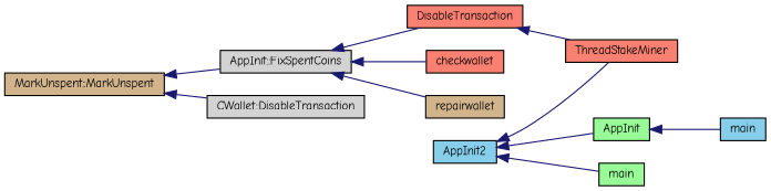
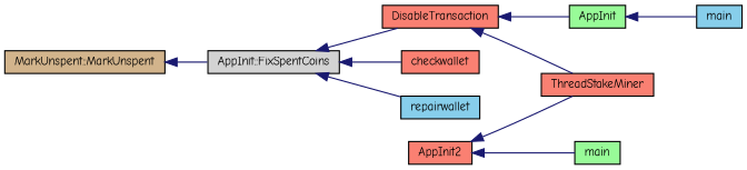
  digraph {
    fontname="Comic Neue"
    rankdir=LR
    node [color=black fillcolor=salmon fontname="Comic Neue" fontsize=10 shape=record style=filled]
    edge [color=midnightblue dir=back fontname="Comic Neue" fontsize=10 labelfontname=Helvetica labelfontsize=10 style=solid]
    n1 [fillcolor=tan fontcolor=black height=0.2 label="MarkUnspent::MarkUnspent" width=0.4]
    n2 [fillcolor=lightgrey height=0.2 label="AppInit::FixSpentCoins" width=0.4]
-   n3 [fillcolor=lightgrey height=0.2 label="CWallet::DisableTransaction" width=0.4]
    n4 [height=0.2 label=DisableTransaction width=0.4]
    n5 [height=0.2 label=checkwallet width=0.4]
-   n6 [fillcolor=tan height=0.2 label=repairwallet width=0.4]
+   n6 [fillcolor=skyblue height=0.2 label=repairwallet width=0.4]
    n7 [height=0.2 label=ThreadStakeMiner width=0.4]
-   n8 [fillcolor=skyblue height=0.2 label=AppInit2 width=0.4]
+   n8 [height=0.2 label=AppInit2 width=0.4]
    n9 [fillcolor=palegreen height=0.2 label=AppInit width=0.4]
    n10 [fillcolor=palegreen height=0.2 label=main width=0.4]
    n11 [fillcolor=skyblue height=0.2 label=main width=0.4]
    n1 -> n2
-   n1 -> n3
    n2 -> n4
    n2 -> n5
    n2 -> n6
    n4 -> n7
    n8 -> n7
-   n8 -> n9
+   n4 -> n9
    n8 -> n10
    n9 -> n11
  }
